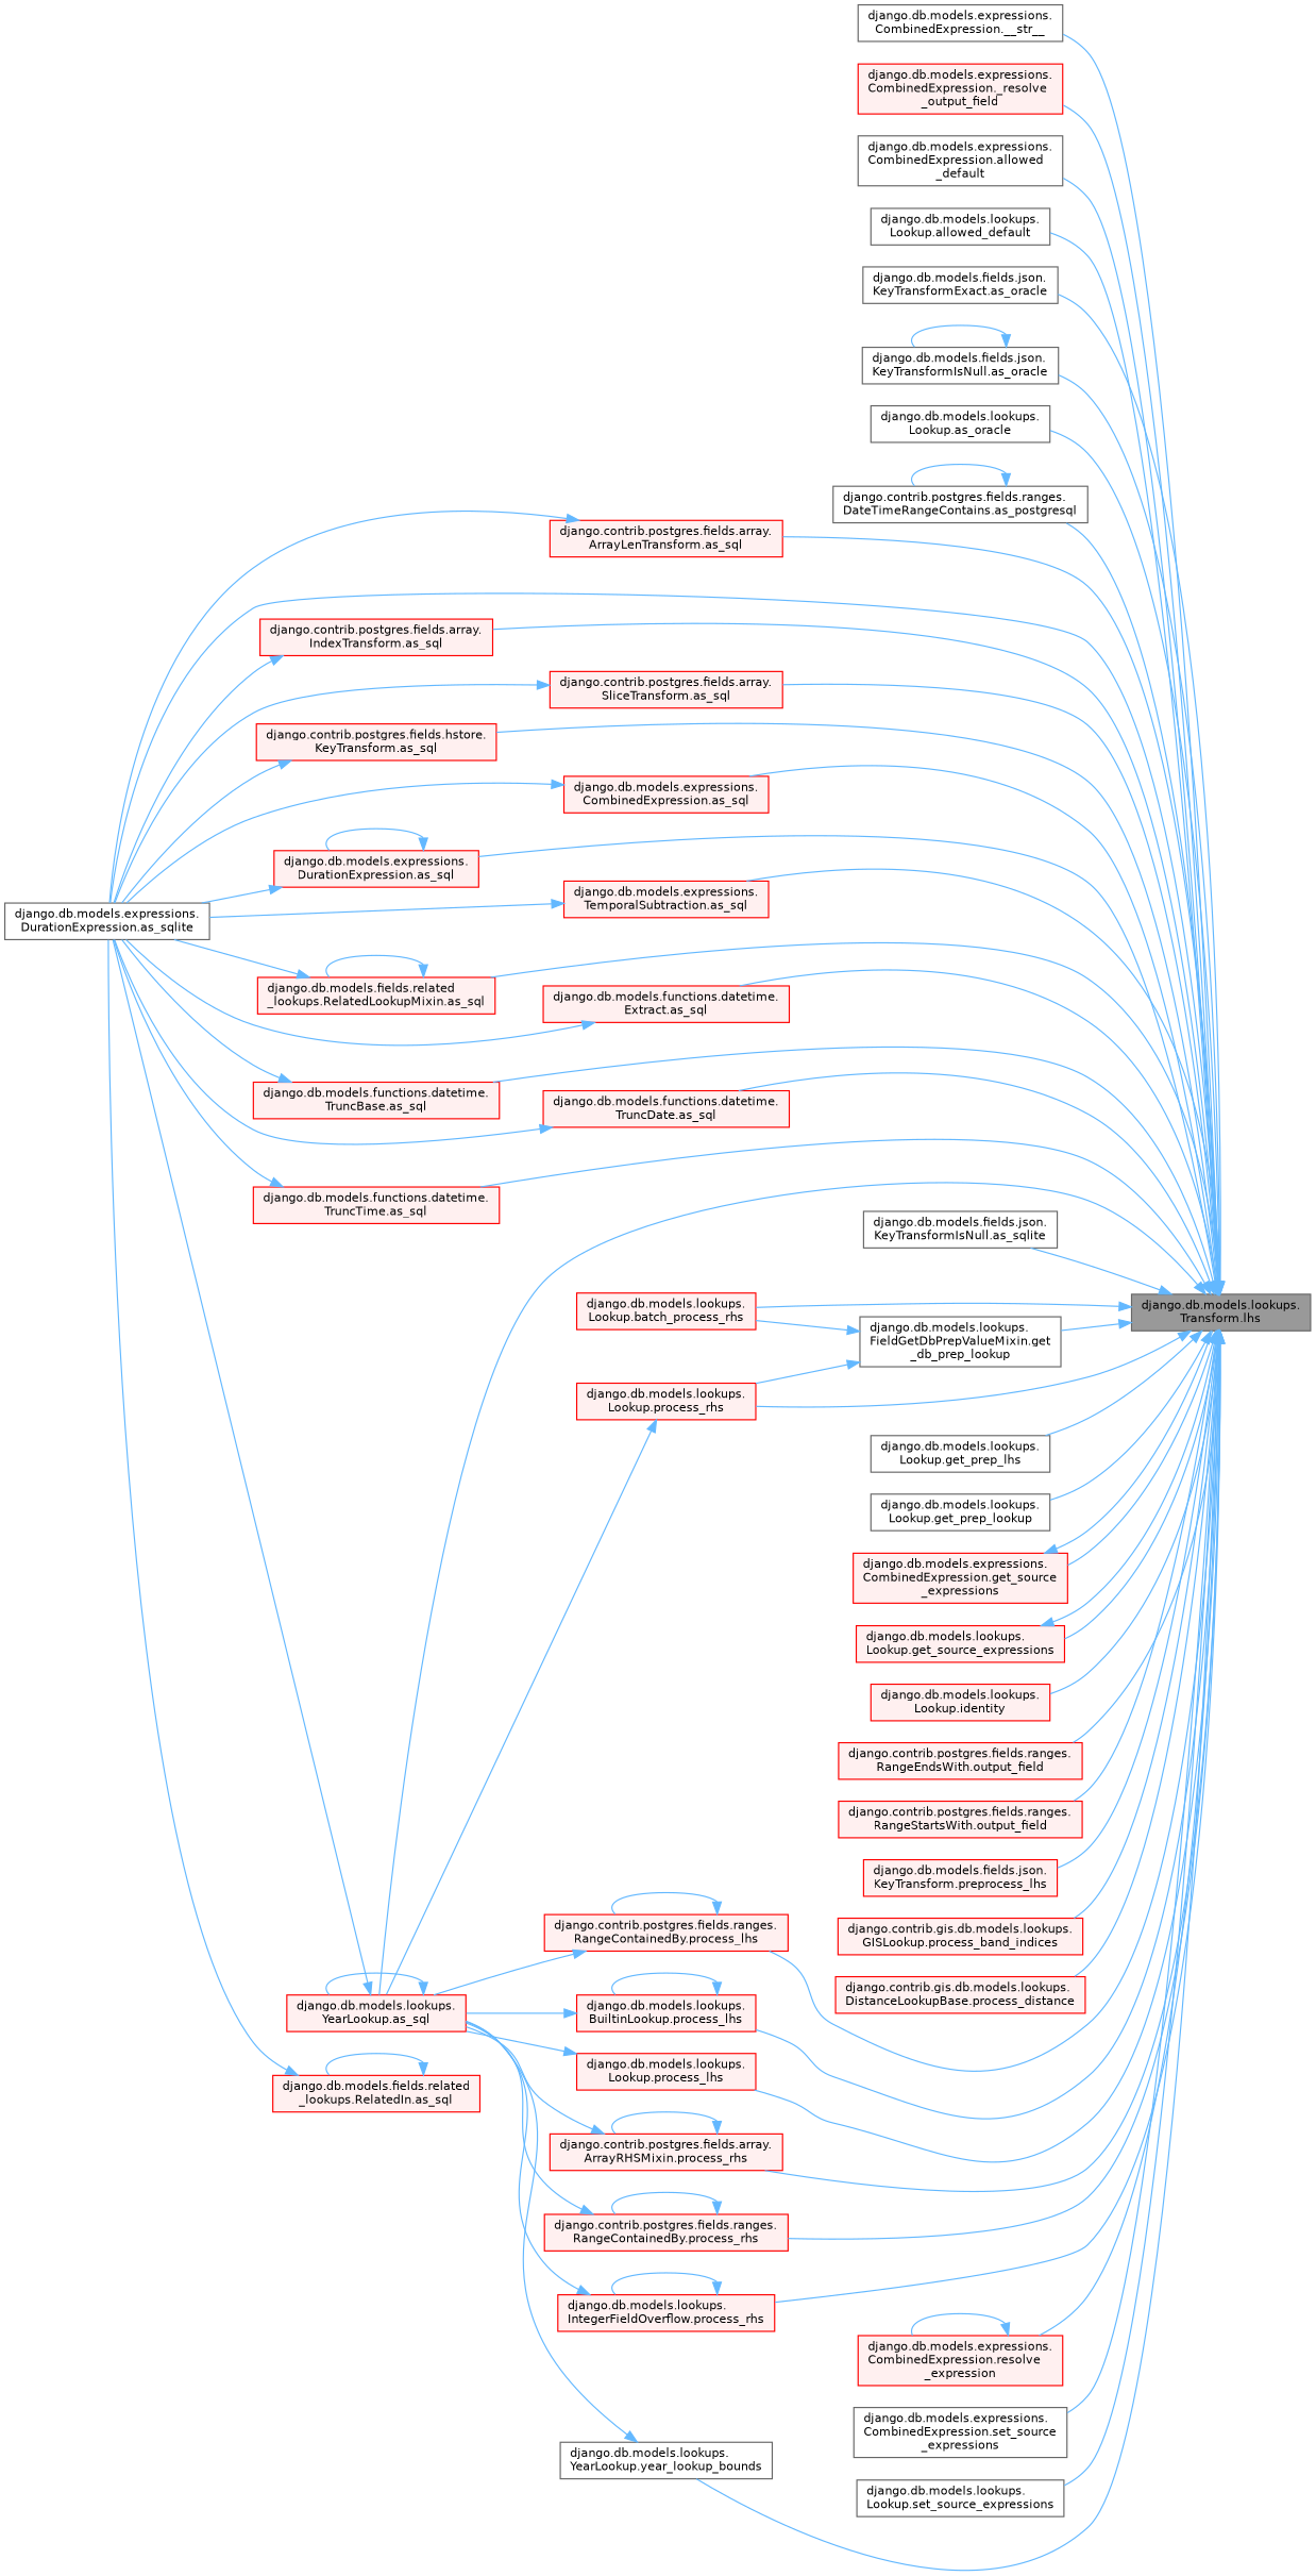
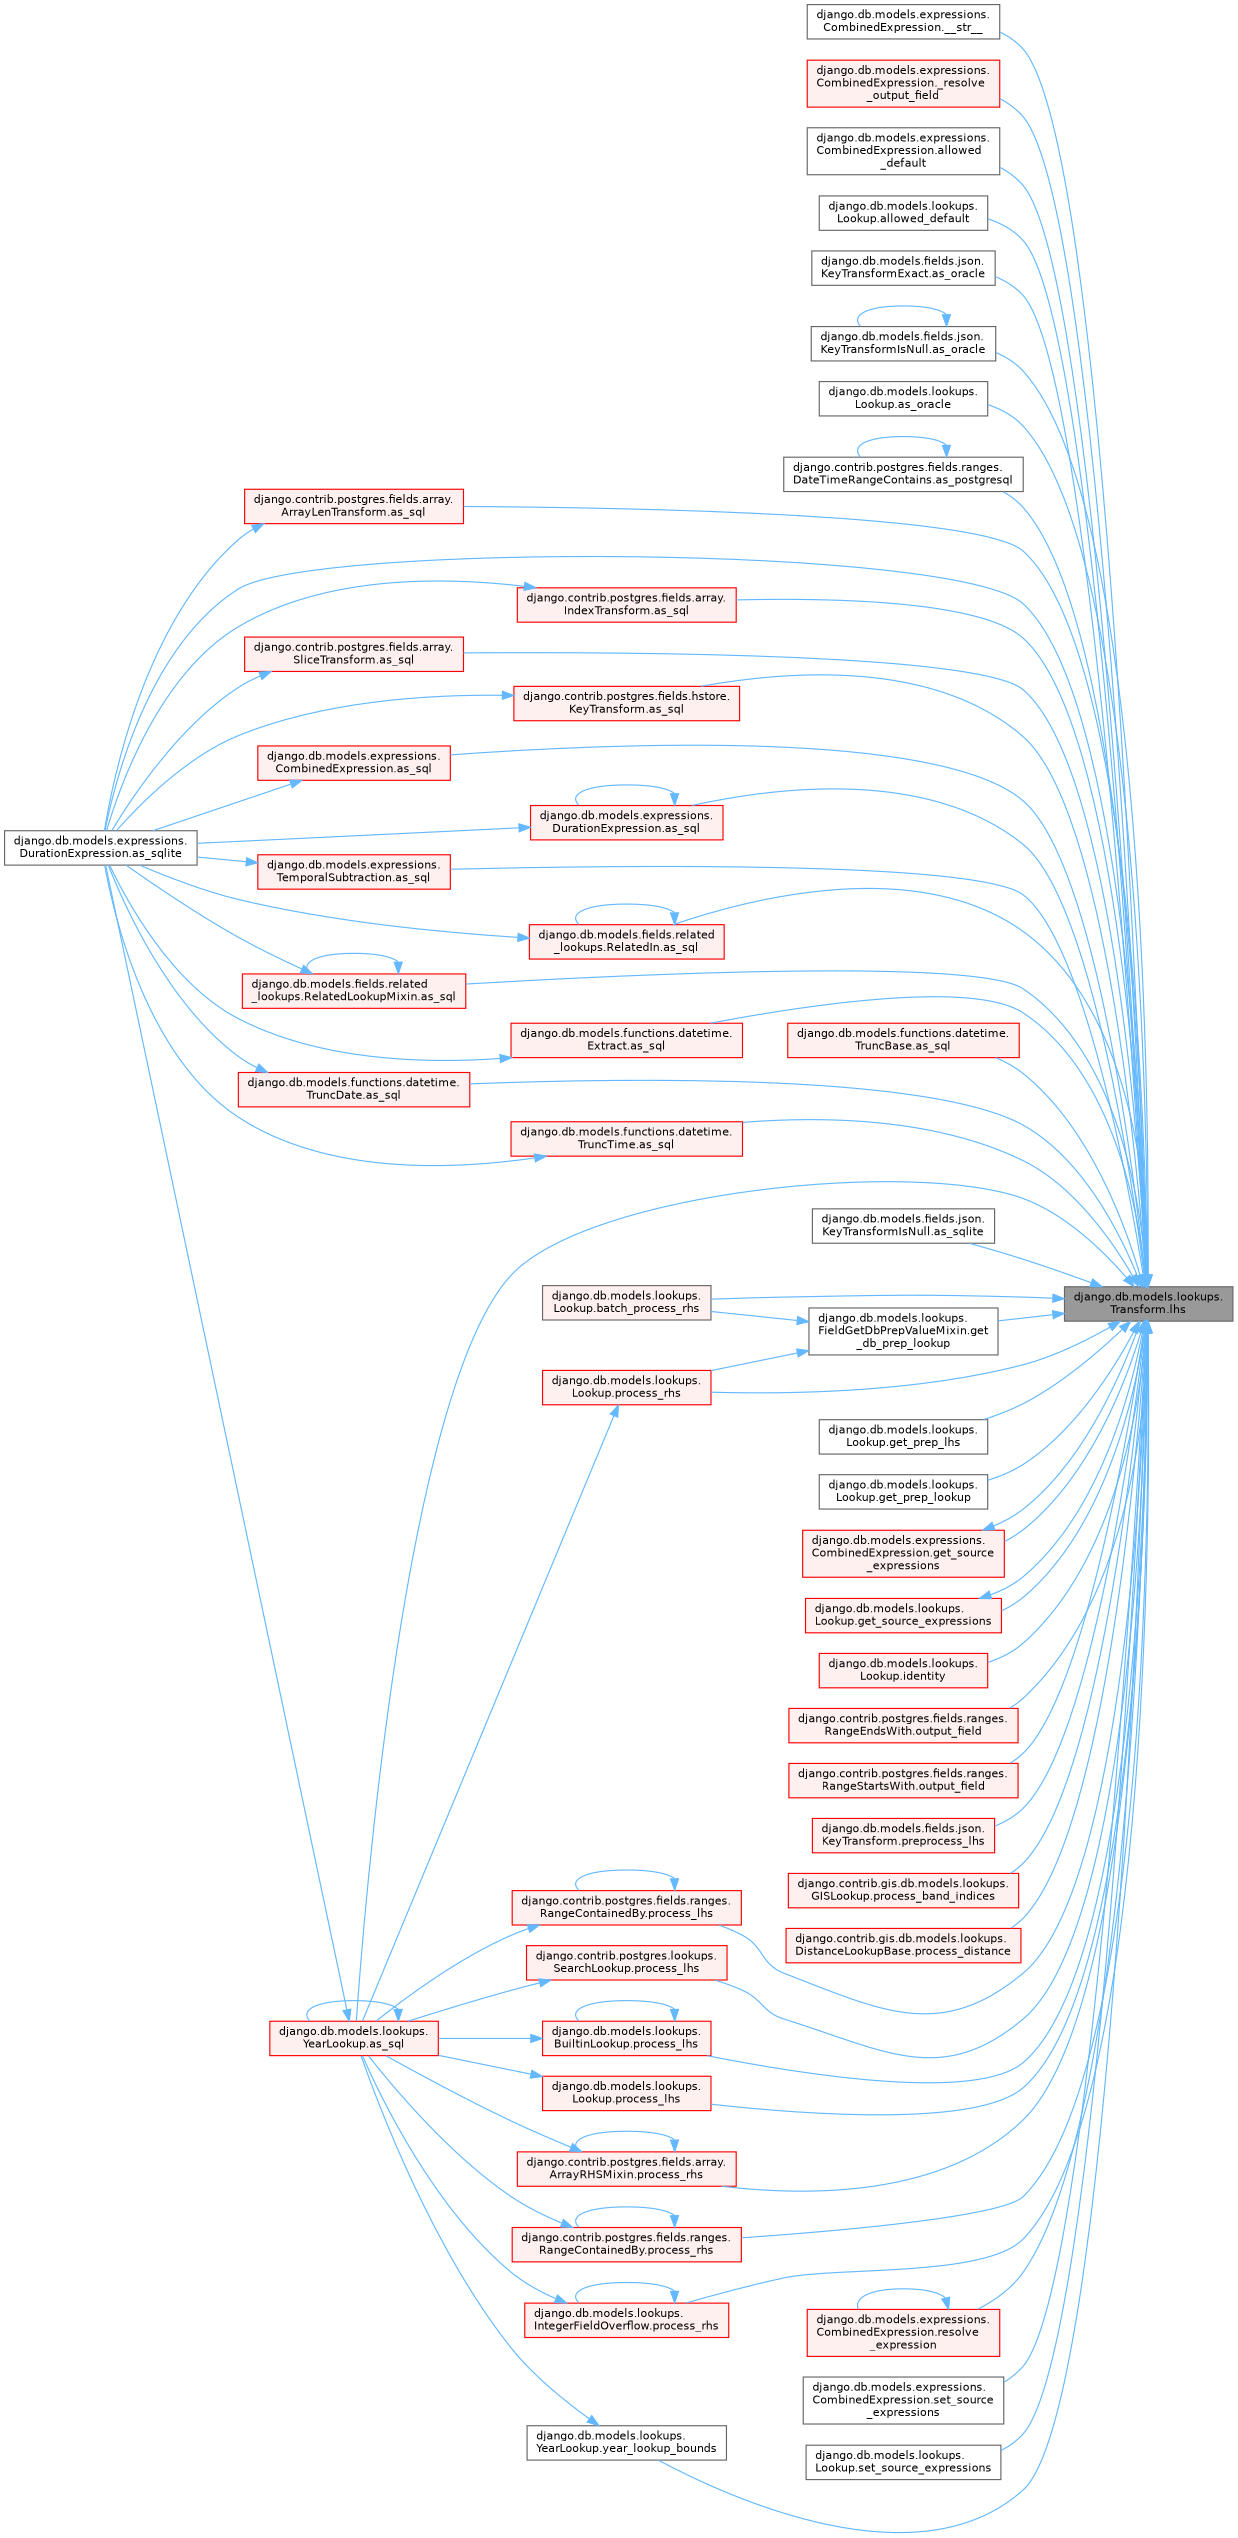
  digraph {
    rankdir=RL
    node [color=red fillcolor="#FFF0F0" fontname=Helvetica fontsize=10 shape=box style=filled]
    edge [color=steelblue1 dir=back fontname=Helvetica fontsize=10 labelfontname=Helvetica labelfontsize=10 style=solid]
    n1 [color=gray40 fillcolor=grey60 fontcolor=black height=0.2 label="django.db.models.lookups.\lTransform.lhs" width=0.4]
    n2 [color=grey40 fillcolor=white height=0.2 label="django.db.models.expressions.\lCombinedExpression.__str__" width=0.4]
    n3 [height=0.2 label="django.db.models.expressions.\lCombinedExpression._resolve\l_output_field" width=0.4]
    n4 [color=grey40 fillcolor=white height=0.2 label="django.db.models.expressions.\lCombinedExpression.allowed\l_default" width=0.4]
    n5 [color=grey40 fillcolor=white height=0.2 label="django.db.models.lookups.\lLookup.allowed_default" width=0.4]
    n6 [color=grey40 fillcolor=white height=0.2 label="django.db.models.fields.json.\lKeyTransformExact.as_oracle" width=0.4]
    n7 [color=grey40 fillcolor=white height=0.2 label="django.db.models.fields.json.\lKeyTransformIsNull.as_oracle" width=0.4]
    n8 [color=grey40 fillcolor=white height=0.2 label="django.db.models.lookups.\lLookup.as_oracle" width=0.4]
    n9 [color=grey40 fillcolor=white height=0.2 label="django.contrib.postgres.fields.ranges.\lDateTimeRangeContains.as_postgresql" width=0.4]
    n10 [height=0.2 label="django.contrib.postgres.fields.array.\lArrayLenTransform.as_sql" width=0.4]
    n11 [color=grey40 fillcolor=white height=0.2 label="django.db.models.expressions.\lDurationExpression.as_sqlite" width=0.4]
    n12 [height=0.2 label="django.contrib.postgres.fields.array.\lIndexTransform.as_sql" width=0.4]
    n13 [height=0.2 label="django.contrib.postgres.fields.array.\lSliceTransform.as_sql" width=0.4]
    n14 [height=0.2 label="django.contrib.postgres.fields.hstore.\lKeyTransform.as_sql" width=0.4]
    n15 [height=0.2 label="django.db.models.expressions.\lCombinedExpression.as_sql" width=0.4]
    n16 [height=0.2 label="django.db.models.expressions.\lDurationExpression.as_sql" width=0.4]
    n17 [height=0.2 label="django.db.models.expressions.\lTemporalSubtraction.as_sql" width=0.4]
    n18 [height=0.2 label="django.db.models.fields.related\l_lookups.RelatedIn.as_sql" width=0.4]
    n19 [height=0.2 label="django.db.models.fields.related\l_lookups.RelatedLookupMixin.as_sql" width=0.4]
    n20 [height=0.2 label="django.db.models.functions.datetime.\lExtract.as_sql" width=0.4]
    n21 [height=0.2 label="django.db.models.functions.datetime.\lTruncBase.as_sql" width=0.4]
    n22 [height=0.2 label="django.db.models.functions.datetime.\lTruncDate.as_sql" width=0.4]
    n23 [height=0.2 label="django.db.models.functions.datetime.\lTruncTime.as_sql" width=0.4]
    n24 [height=0.2 label="django.db.models.lookups.\lYearLookup.as_sql" width=0.4]
    n25 [color=grey40 fillcolor=white height=0.2 label="django.db.models.fields.json.\lKeyTransformIsNull.as_sqlite" width=0.4]
-   n26 [height=0.2 label="django.db.models.lookups.\lLookup.batch_process_rhs" width=0.4]
+   n26 [color=grey40 height=0.2 label="django.db.models.lookups.\lLookup.batch_process_rhs" width=0.4]
    n27 [color=grey40 fillcolor=white height=0.2 label="django.db.models.lookups.\lFieldGetDbPrepValueMixin.get\l_db_prep_lookup" width=0.4]
    n28 [height=0.2 label="django.db.models.lookups.\lLookup.process_rhs" width=0.4]
    n29 [color=grey40 fillcolor=white height=0.2 label="django.db.models.lookups.\lLookup.get_prep_lhs" width=0.4]
    n30 [color=grey40 fillcolor=white height=0.2 label="django.db.models.lookups.\lLookup.get_prep_lookup" width=0.4]
    n31 [height=0.2 label="django.db.models.expressions.\lCombinedExpression.get_source\l_expressions" width=0.4]
    n32 [height=0.2 label="django.db.models.lookups.\lLookup.get_source_expressions" width=0.4]
    n33 [height=0.2 label="django.db.models.lookups.\lLookup.identity" width=0.4]
    n34 [height=0.2 label="django.contrib.postgres.fields.ranges.\lRangeEndsWith.output_field" width=0.4]
    n35 [height=0.2 label="django.contrib.postgres.fields.ranges.\lRangeStartsWith.output_field" width=0.4]
    n36 [height=0.2 label="django.db.models.fields.json.\lKeyTransform.preprocess_lhs" width=0.4]
    n37 [height=0.2 label="django.contrib.gis.db.models.lookups.\lGISLookup.process_band_indices" width=0.4]
    n38 [height=0.2 label="django.contrib.gis.db.models.lookups.\lDistanceLookupBase.process_distance" width=0.4]
    n39 [height=0.2 label="django.contrib.postgres.fields.ranges.\lRangeContainedBy.process_lhs" width=0.4]
+   n40 [height=0.2 label="django.contrib.postgres.lookups.\lSearchLookup.process_lhs" width=0.4]
    n41 [height=0.2 label="django.db.models.lookups.\lBuiltinLookup.process_lhs" width=0.4]
    n42 [height=0.2 label="django.db.models.lookups.\lLookup.process_lhs" width=0.4]
    n43 [height=0.2 label="django.contrib.postgres.fields.array.\lArrayRHSMixin.process_rhs" width=0.4]
    n44 [height=0.2 label="django.contrib.postgres.fields.ranges.\lRangeContainedBy.process_rhs" width=0.4]
    n45 [height=0.2 label="django.db.models.lookups.\lIntegerFieldOverflow.process_rhs" width=0.4]
    n46 [height=0.2 label="django.db.models.expressions.\lCombinedExpression.resolve\l_expression" width=0.4]
    n47 [color=grey40 fillcolor=white height=0.2 label="django.db.models.expressions.\lCombinedExpression.set_source\l_expressions" width=0.4]
    n48 [color=grey40 fillcolor=white height=0.2 label="django.db.models.lookups.\lLookup.set_source_expressions" width=0.4]
    n49 [color=grey40 fillcolor=white height=0.2 label="django.db.models.lookups.\lYearLookup.year_lookup_bounds" width=0.4]
    n1 -> n2
    n1 -> n3
    n1 -> n4
    n1 -> n5
    n1 -> n6
    n1 -> n7
    n1 -> n8
    n1 -> n9
    n1 -> n10
    n1 -> n11
    n1 -> n12
    n1 -> n13
    n1 -> n14
    n1 -> n15
    n1 -> n16
    n1 -> n17
+   n1 -> n18
    n1 -> n19
    n1 -> n20
    n1 -> n21
    n1 -> n22
    n1 -> n23
    n1 -> n24
    n1 -> n25
    n1 -> n26
    n1 -> n27
    n1 -> n28
    n1 -> n29
    n1 -> n30
    n1 -> n31
    n1 -> n32
    n1 -> n33
    n1 -> n34
    n1 -> n35
    n1 -> n36
    n1 -> n37
    n1 -> n38
    n1 -> n39
+   n1 -> n40
    n1 -> n41
    n1 -> n42
    n1 -> n43
    n1 -> n44
    n1 -> n45
    n1 -> n46
    n1 -> n47
    n1 -> n48
    n1 -> n49
    n7 -> n7
    n9 -> n9
    n10 -> n11
    n12 -> n11
    n13 -> n11
    n14 -> n11
    n15 -> n11
    n16 -> n11
    n16 -> n16
    n17 -> n11
    n18 -> n11
    n18 -> n18
    n19 -> n11
    n19 -> n19
    n20 -> n11
-   n21 -> n11
    n22 -> n11
    n23 -> n11
    n24 -> n11
    n24 -> n24
    n27 -> n26
    n27 -> n28
    n28 -> n24
    n31 -> n1
    n32 -> n1
    n39 -> n24
    n39 -> n39
+   n40 -> n24
    n41 -> n24
    n41 -> n41
    n42 -> n24
    n43 -> n24
    n43 -> n43
    n44 -> n24
    n44 -> n44
    n45 -> n24
    n45 -> n45
    n46 -> n46
    n49 -> n24
  }
